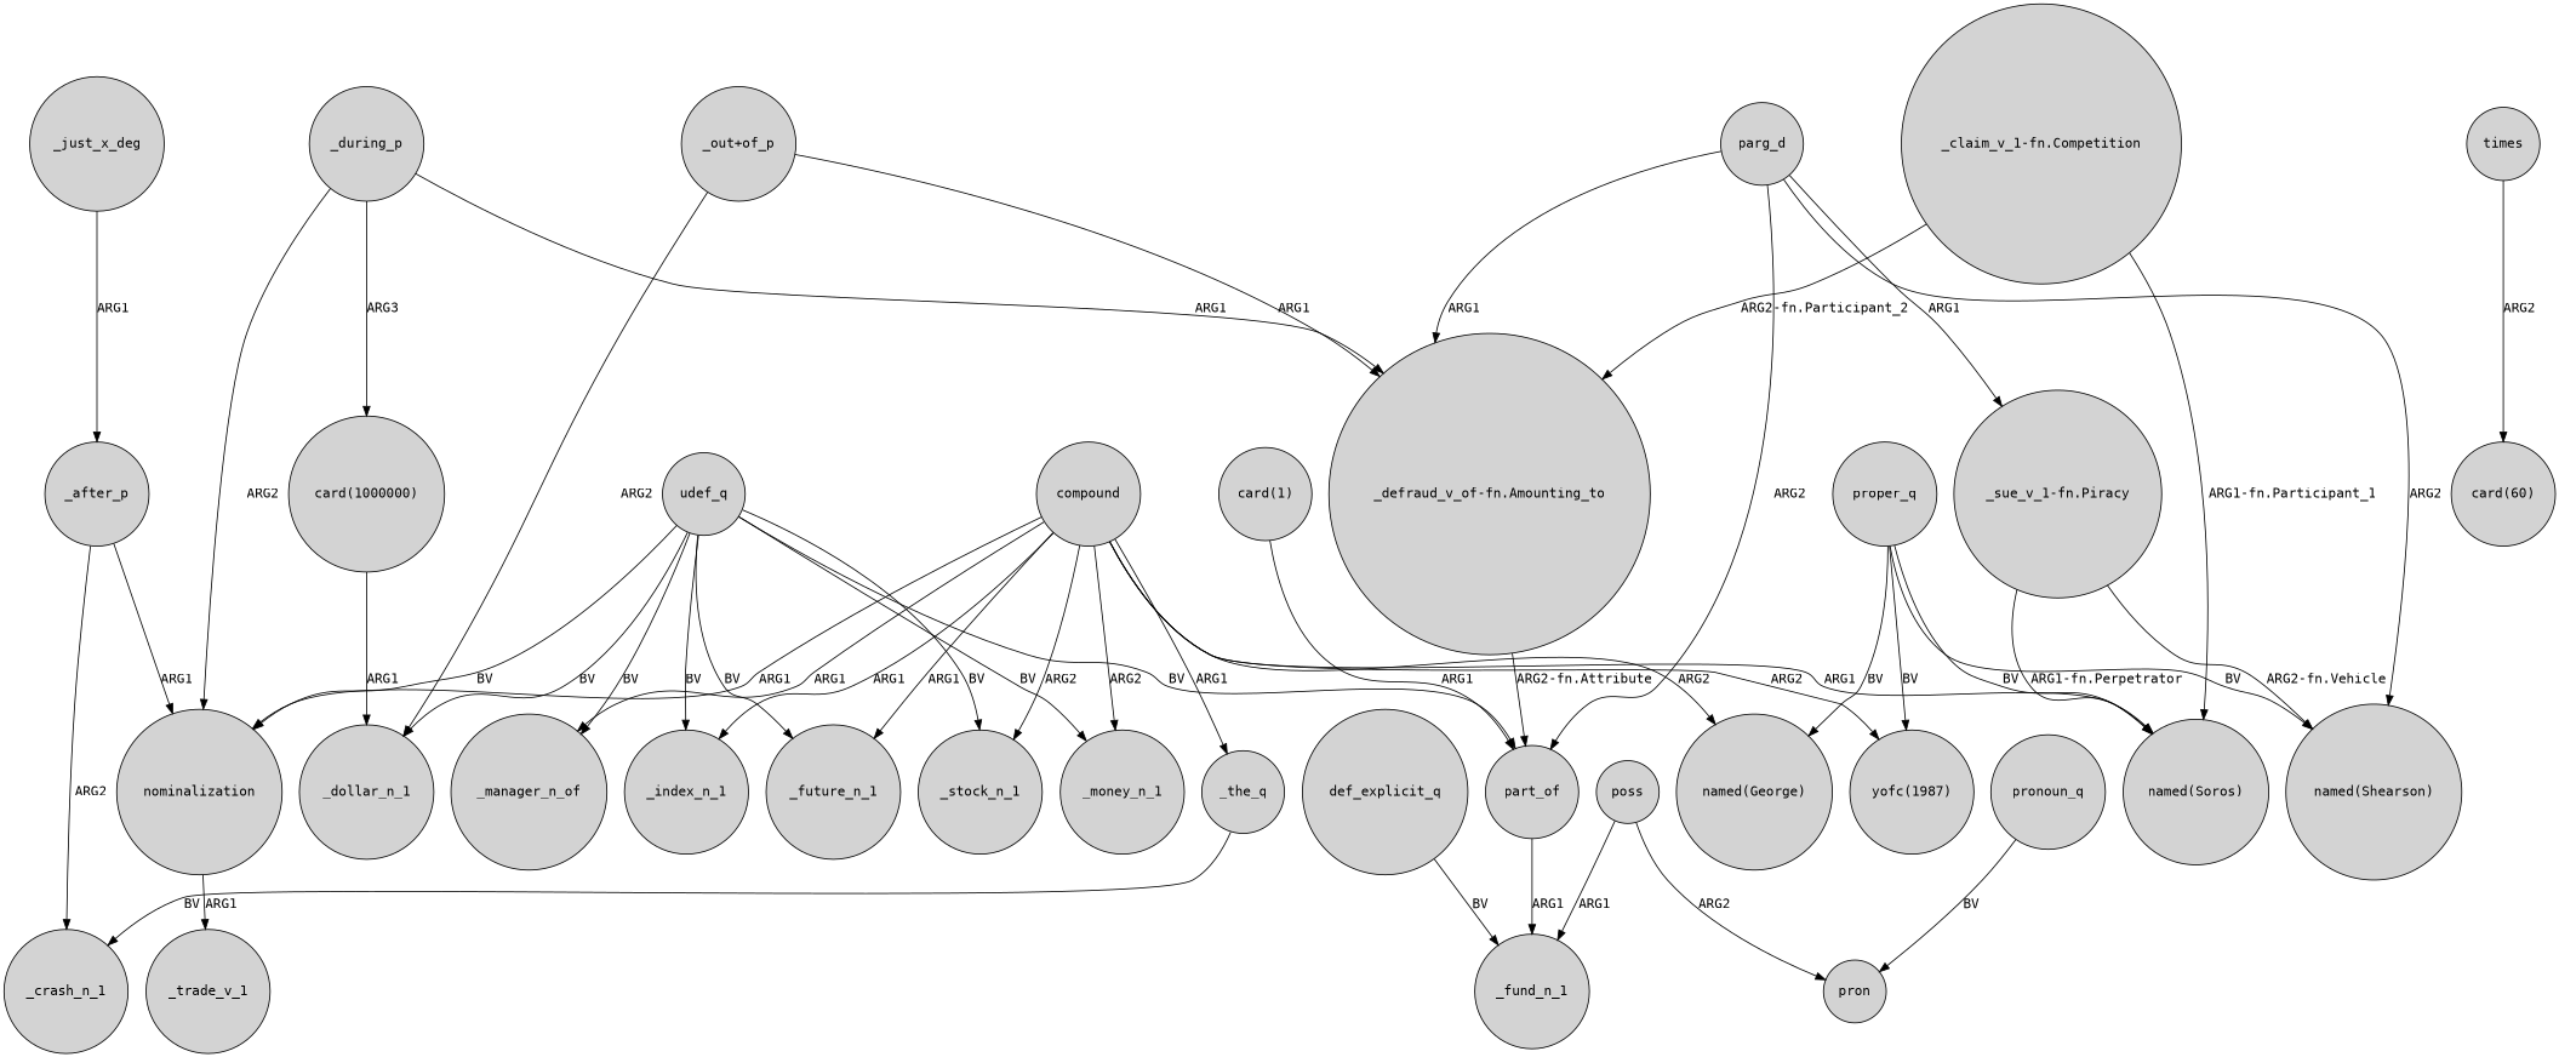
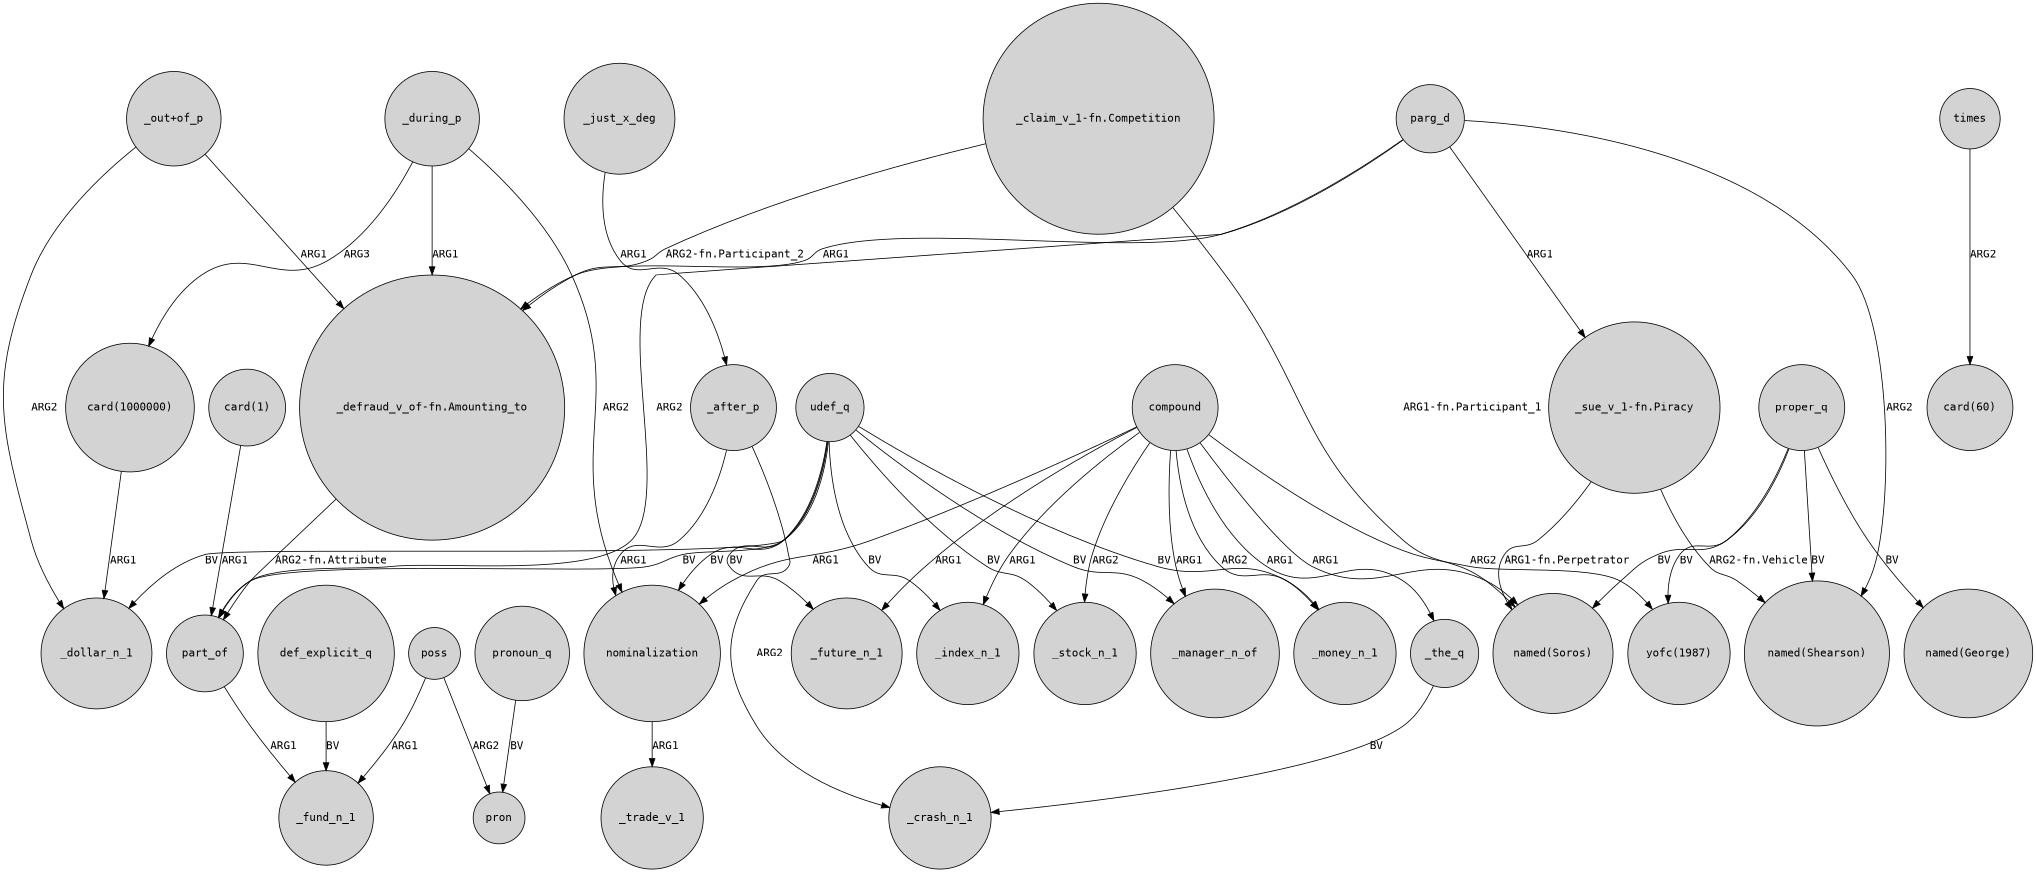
  digraph {
    fontname="DejaVu Sans Mono"
    node [fontname="DejaVu Sans Mono" shape=circle style=filled]
    edge [fontname="DejaVu Sans Mono"]
    _during_p
    nominalization
    "_defraud_v_of-fn.Amounting_to"
    "card(1000000)"
    _trade_v_1
    part_of
    def_explicit_q
    _fund_n_1
    parg_d
    "named(Shearson)"
    "_sue_v_1-fn.Piracy"
    "named(Soros)"
    udef_q
    _manager_n_of
    _index_n_1
    _future_n_1
    _stock_n_1
    _money_n_1
    _dollar_n_1
    poss
    pron
    times
    "card(60)"
    compound
    "yofc(1987)"
    "named(George)"
    _the_q
    "_claim_v_1-fn.Competition"
    _crash_n_1
    proper_q
    "card(1)"
    _after_p
    pronoun_q
    _just_x_deg
    "_out+of_p"
    _during_p -> nominalization [label=ARG2]
    _during_p -> "_defraud_v_of-fn.Amounting_to" [label=ARG1]
    _during_p -> "card(1000000)" [label=ARG3]
    nominalization -> _trade_v_1 [label=ARG1]
    "_defraud_v_of-fn.Amounting_to" -> part_of [label="ARG2-fn.Attribute"]
    "card(1000000)" -> _dollar_n_1 [label=ARG1]
    part_of -> _fund_n_1 [label=ARG1]
    def_explicit_q -> _fund_n_1 [label=BV]
    parg_d -> "_defraud_v_of-fn.Amounting_to" [label=ARG1]
    parg_d -> part_of [label=ARG2]
    parg_d -> "named(Shearson)" [label=ARG2]
    parg_d -> "_sue_v_1-fn.Piracy" [label=ARG1]
    "_sue_v_1-fn.Piracy" -> "named(Shearson)" [label="ARG2-fn.Vehicle"]
    "_sue_v_1-fn.Piracy" -> "named(Soros)" [label="ARG1-fn.Perpetrator"]
    udef_q -> nominalization [label=BV]
    udef_q -> part_of [label=BV]
    udef_q -> _manager_n_of [label=BV]
    udef_q -> _index_n_1 [label=BV]
    udef_q -> _future_n_1 [label=BV]
    udef_q -> _stock_n_1 [label=BV]
    udef_q -> _money_n_1 [label=BV]
    udef_q -> _dollar_n_1 [label=BV]
    poss -> _fund_n_1 [label=ARG1]
    poss -> pron [label=ARG2]
    times -> "card(60)" [label=ARG2]
    compound -> nominalization [label=ARG1]
    compound -> "named(Soros)" [label=ARG1]
    compound -> _manager_n_of [label=ARG1]
    compound -> _index_n_1 [label=ARG1]
    compound -> _future_n_1 [label=ARG1]
    compound -> _stock_n_1 [label=ARG2]
    compound -> _money_n_1 [label=ARG2]
    compound -> "yofc(1987)" [label=ARG2]
-   compound -> "named(George)" [label=ARG2]
    compound -> _the_q [label=ARG1]
    _the_q -> _crash_n_1 [label=BV]
    "_claim_v_1-fn.Competition" -> "_defraud_v_of-fn.Amounting_to" [label="ARG2-fn.Participant_2"]
    "_claim_v_1-fn.Competition" -> "named(Soros)" [label="ARG1-fn.Participant_1"]
    proper_q -> "named(Shearson)" [label=BV]
    proper_q -> "named(Soros)" [label=BV]
    proper_q -> "yofc(1987)" [label=BV]
    proper_q -> "named(George)" [label=BV]
    "card(1)" -> part_of [label=ARG1]
    _after_p -> nominalization [label=ARG1]
    _after_p -> _crash_n_1 [label=ARG2]
    pronoun_q -> pron [label=BV]
    _just_x_deg -> _after_p [label=ARG1]
    "_out+of_p" -> "_defraud_v_of-fn.Amounting_to" [label=ARG1]
    "_out+of_p" -> _dollar_n_1 [label=ARG2]
  }
